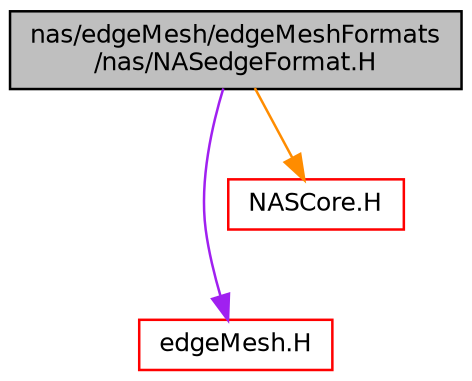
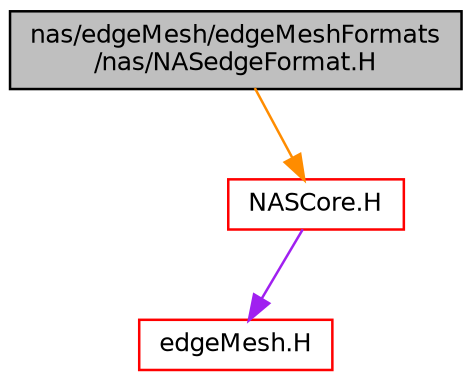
  digraph {
    node [color=red fontname=Helvetica fontsize=10 shape=record]
    edge [arrowhead=normal fontname=Helvetica fontsize=10 labelfontname=Helvetica labelfontsize=10 style=solid]
    n1 [color=black fillcolor=grey75 fontcolor=black height=0.2 label="nas/edgeMesh/edgeMeshFormats\l/nas/NASedgeFormat.H" style=filled width=0.4]
    n2 [height=0.2 label="edgeMesh.H" width=0.4]
    n3 [height=0.2 label="NASCore.H" width=0.4]
-   n1 -> n2 [color=purple]
+   n3 -> n2 [color=purple]
    n1 -> n3 [color=darkorange]
  }
